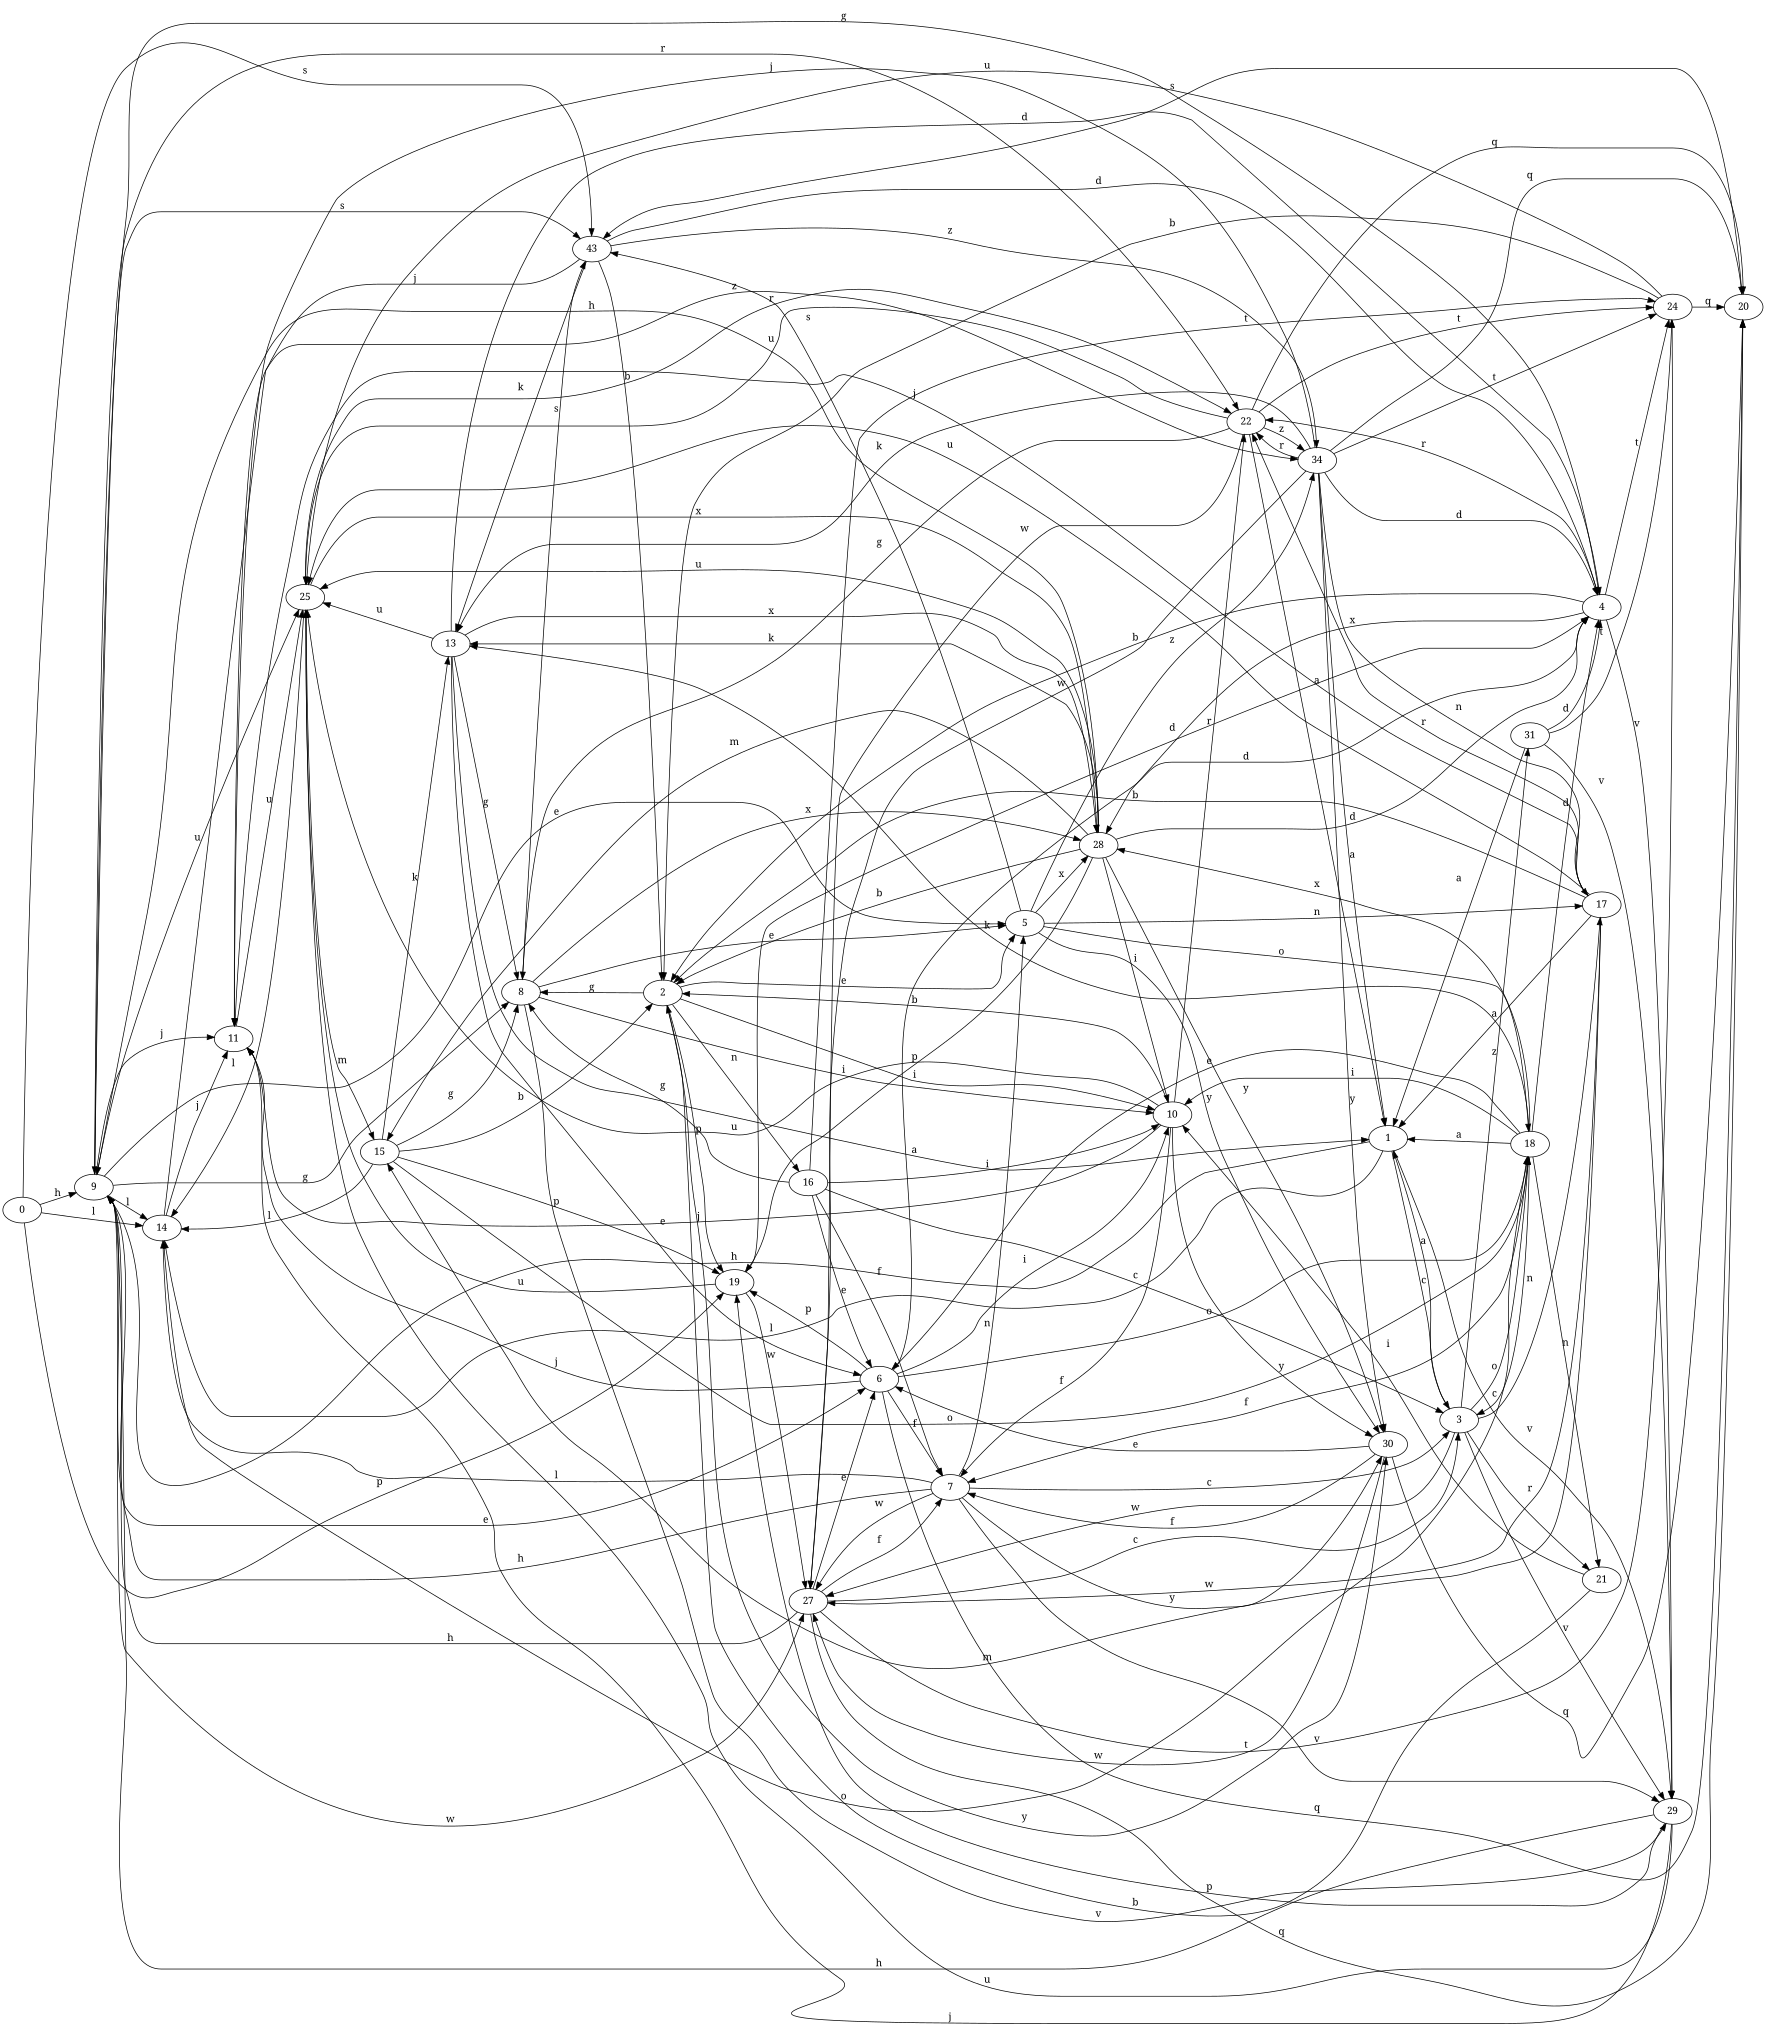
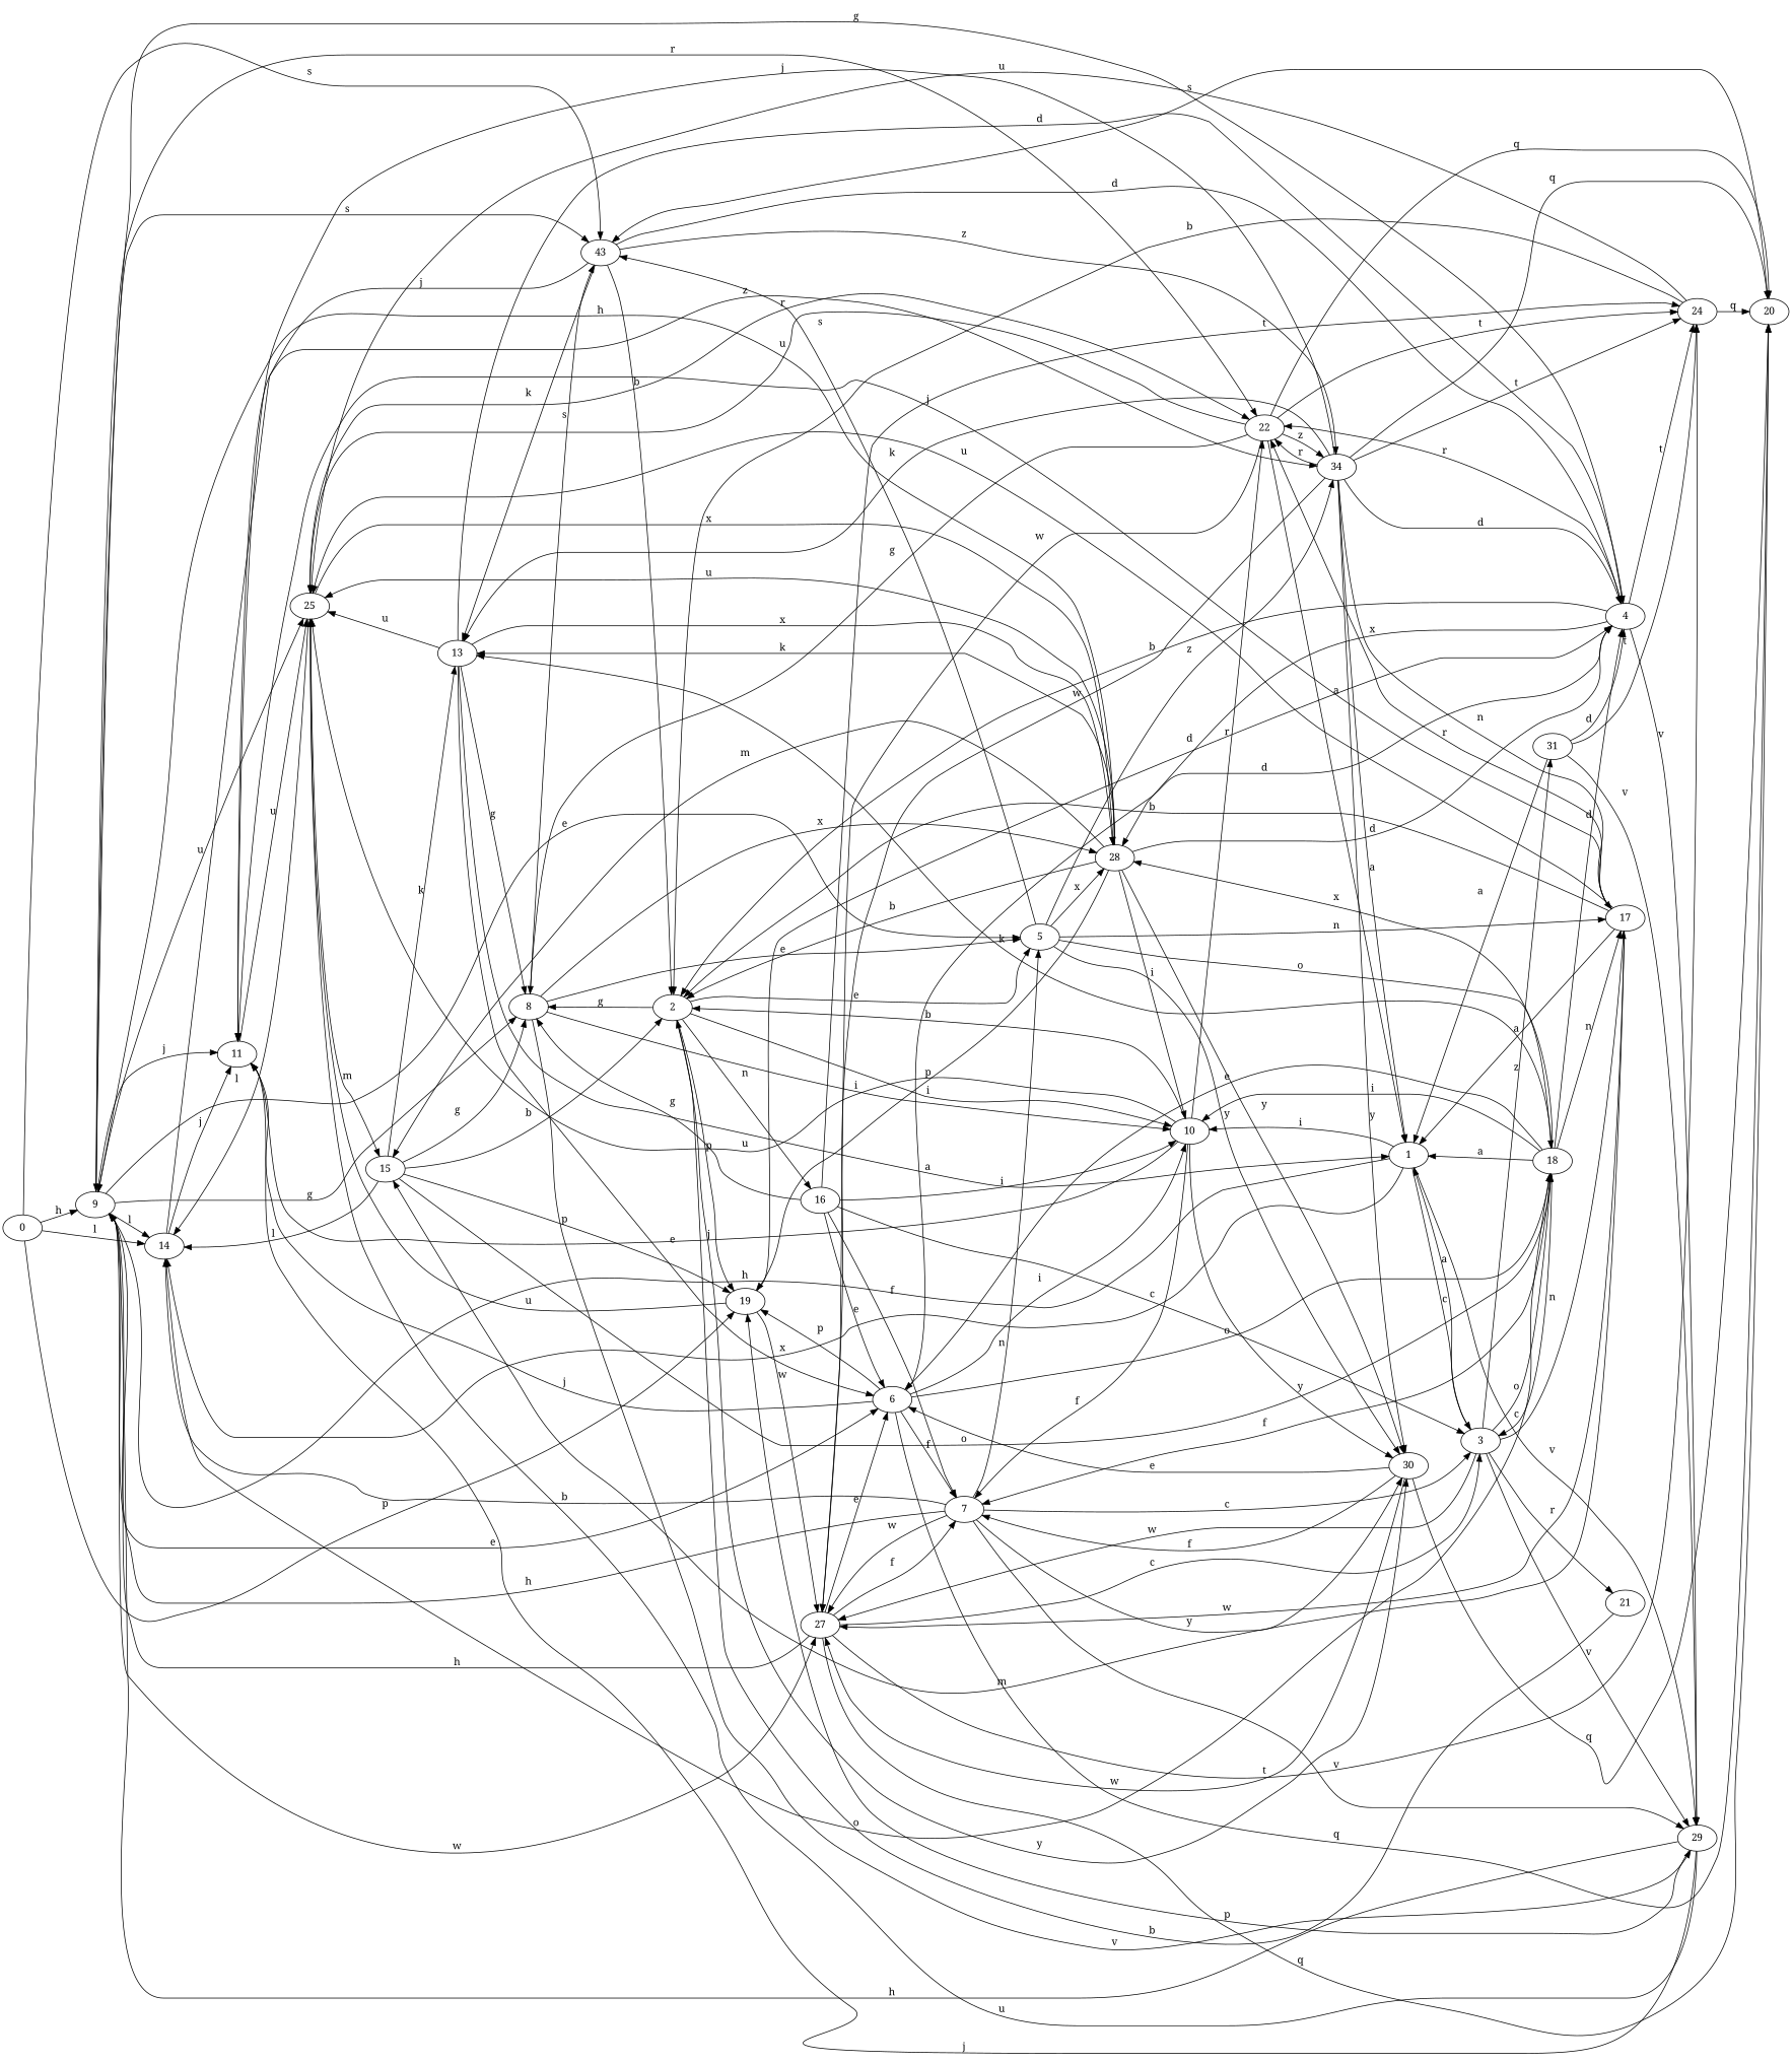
  strict digraph {
    fontname="Noto Serif"
    rankdir=LR
    node [fontname="Noto Serif"]
    edge [fontname="Noto Serif"]
    0
    9
    14
    19
    n5 [label=43]
    5
    8
    27
    22
    6
    11
    25
    18
    34
    4
    2
    13
    1
    3
    10
    n21 [label=29]
    17
    21
    31
    30
    7
    16
    28
    24
    20
    15
    0 -> 9 [label=h]
    0 -> 14 [label=l]
    0 -> 19 [label=p]
    0 -> n5 [label=s]
    9 -> 14 [label=l]
    9 -> n5 [label=s]
    9 -> 5 [label=e]
    9 -> 8 [label=g]
    9 -> 27 [label=w]
    9 -> 22 [label=r]
    9 -> 6 [label=e]
    9 -> 11 [label=j]
    9 -> 25 [label=u]
    14 -> 11 [label=j]
    14 -> 18 [label=o]
    14 -> 34 [label=z]
    19 -> 27 [label=w]
    19 -> 25 [label=u]
    19 -> 4 [label=d]
    n5 -> 11 [label=j]
    n5 -> 34 [label=z]
    n5 -> 4 [label=d]
    n5 -> 2 [label=b]
    n5 -> 13 [label=k]
    5 -> n5 [label=s]
    5 -> 18 [label=o]
    5 -> 34 [label=z]
    5 -> 17 [label=n]
    5 -> 30 [label=y]
    5 -> 28 [label=x]
    8 -> n5 [label=s]
    8 -> 5 [label=e]
    8 -> 10 [label=i]
    8 -> n21 [label=v]
    8 -> 28 [label=x]
    27 -> 9 [label=h]
    27 -> 6 [label=e]
    27 -> 3 [label=c]
    27 -> 7 [label=f]
    27 -> 24 [label=t]
    27 -> 20 [label=q]
    22 -> 8 [label=g]
    22 -> 27 [label=w]
    22 -> 25 [label=u]
    22 -> 34 [label=z]
    22 -> 1 [label=a]
    22 -> 24 [label=t]
    22 -> 20 [label=q]
    6 -> 19 [label=p]
    6 -> 11 [label=j]
    6 -> 18 [label=o]
    6 -> 4 [label=d]
    6 -> 10 [label=i]
    6 -> 7 [label=f]
    6 -> 20 [label=q]
    11 -> 25 [label=u]
    25 -> 14 [label=l]
    25 -> 22 [label=r]
    25 -> 28 [label=x]
    25 -> 15 [label=m]
    18 -> 6 [label=e]
    18 -> 4 [label=d]
    18 -> 13 [label=k]
    18 -> 1 [label=a]
    18 -> 3 [label=c]
    18 -> 10 [label=i]
-   18 -> 21 [label=n]
+   18 -> 17 [label=n]
    18 -> 7 [label=f]
    18 -> 28 [label=x]
    34 -> 27 [label=w]
    34 -> 22 [label=r]
    34 -> 11 [label=j]
    34 -> 4 [label=d]
    34 -> 13 [label=k]
    34 -> 1 [label=a]
    34 -> 17 [label=n]
    34 -> 30 [label=y]
    34 -> 24 [label=t]
    34 -> 20 [label=q]
    4 -> 9 [label=g]
    4 -> 22 [label=r]
    4 -> 2 [label=b]
    4 -> n21 [label=v]
    4 -> 28 [label=x]
    4 -> 24 [label=t]
    2 -> 19 [label=p]
    2 -> 5 [label=e]
    2 -> 8 [label=g]
    2 -> 10 [label=i]
    2 -> 30 [label=y]
    2 -> 16 [label=n]
    13 -> 8 [label=g]
    13 -> 6 [label=e]
    13 -> 25 [label=u]
    13 -> 4 [label=d]
    13 -> 1 [label=a]
    13 -> 28 [label=x]
    1 -> 9 [label=h]
-   1 -> 14 [label=l]
+   1 -> 14 [label=x]
    1 -> 3 [label=c]
-   21 -> 10 [label=i]
+   1 -> 10 [label=i]
    1 -> n21 [label=v]
    3 -> 27 [label=w]
    3 -> 18 [label=o]
    3 -> 1 [label=a]
    3 -> n21 [label=v]
    3 -> 17 [label=n]
    3 -> 21 [label=r]
    3 -> 31 [label=z]
    10 -> 22 [label=r]
    10 -> 11 [label=j]
    10 -> 25 [label=u]
    10 -> 2 [label=b]
    10 -> 30 [label=y]
    10 -> 7 [label=f]
    n21 -> 9 [label=h]
    n21 -> 19 [label=p]
    n21 -> 11 [label=j]
    n21 -> 25 [label=u]
    17 -> 27 [label=w]
    17 -> 22 [label=r]
    17 -> 11 [label=j]
    17 -> 25 [label=u]
    17 -> 2 [label=b]
    17 -> 1 [label=a]
    17 -> 15 [label=m]
    21 -> 2 [label=b]
    31 -> 4 [label=d]
    31 -> 1 [label=a]
    31 -> n21 [label=v]
    31 -> 24 [label=t]
    30 -> 27 [label=w]
    30 -> 6 [label=e]
    30 -> 7 [label=f]
    30 -> 20 [label=q]
    7 -> 9 [label=h]
-   7 -> 14 [label=l]
+   7 -> 14 [label=b]
    7 -> 5 [label=n]
    7 -> 27 [label=w]
    7 -> 3 [label=c]
    7 -> n21 [label=v]
    7 -> 30 [label=y]
    16 -> 8 [label=g]
    16 -> 6 [label=e]
    16 -> 3 [label=c]
    16 -> 10 [label=i]
    16 -> 7 [label=f]
    16 -> 24 [label=t]
    28 -> 9 [label=h]
    28 -> 19 [label=p]
    28 -> 25 [label=u]
    28 -> 4 [label=d]
    28 -> 2 [label=b]
    28 -> 13 [label=k]
    28 -> 10 [label=i]
    28 -> 30 [label=y]
    28 -> 15 [label=m]
    24 -> 25 [label=u]
    24 -> 2 [label=b]
    24 -> 20 [label=q]
    20 -> n5 [label=s]
    15 -> 14 [label=l]
    15 -> 19 [label=p]
    15 -> 8 [label=g]
    15 -> 18 [label=o]
    15 -> 2 [label=b]
    15 -> 13 [label=k]
  }
